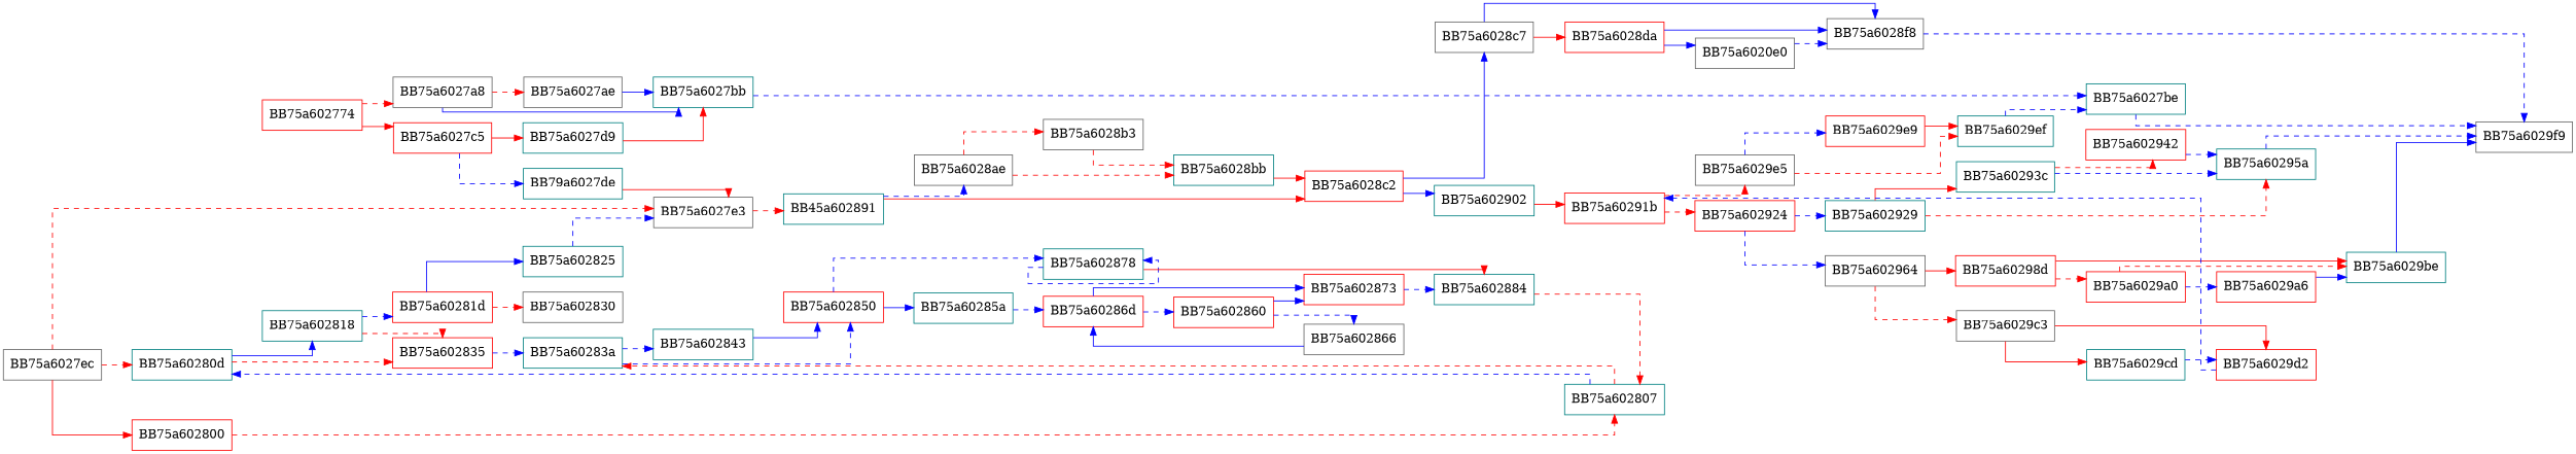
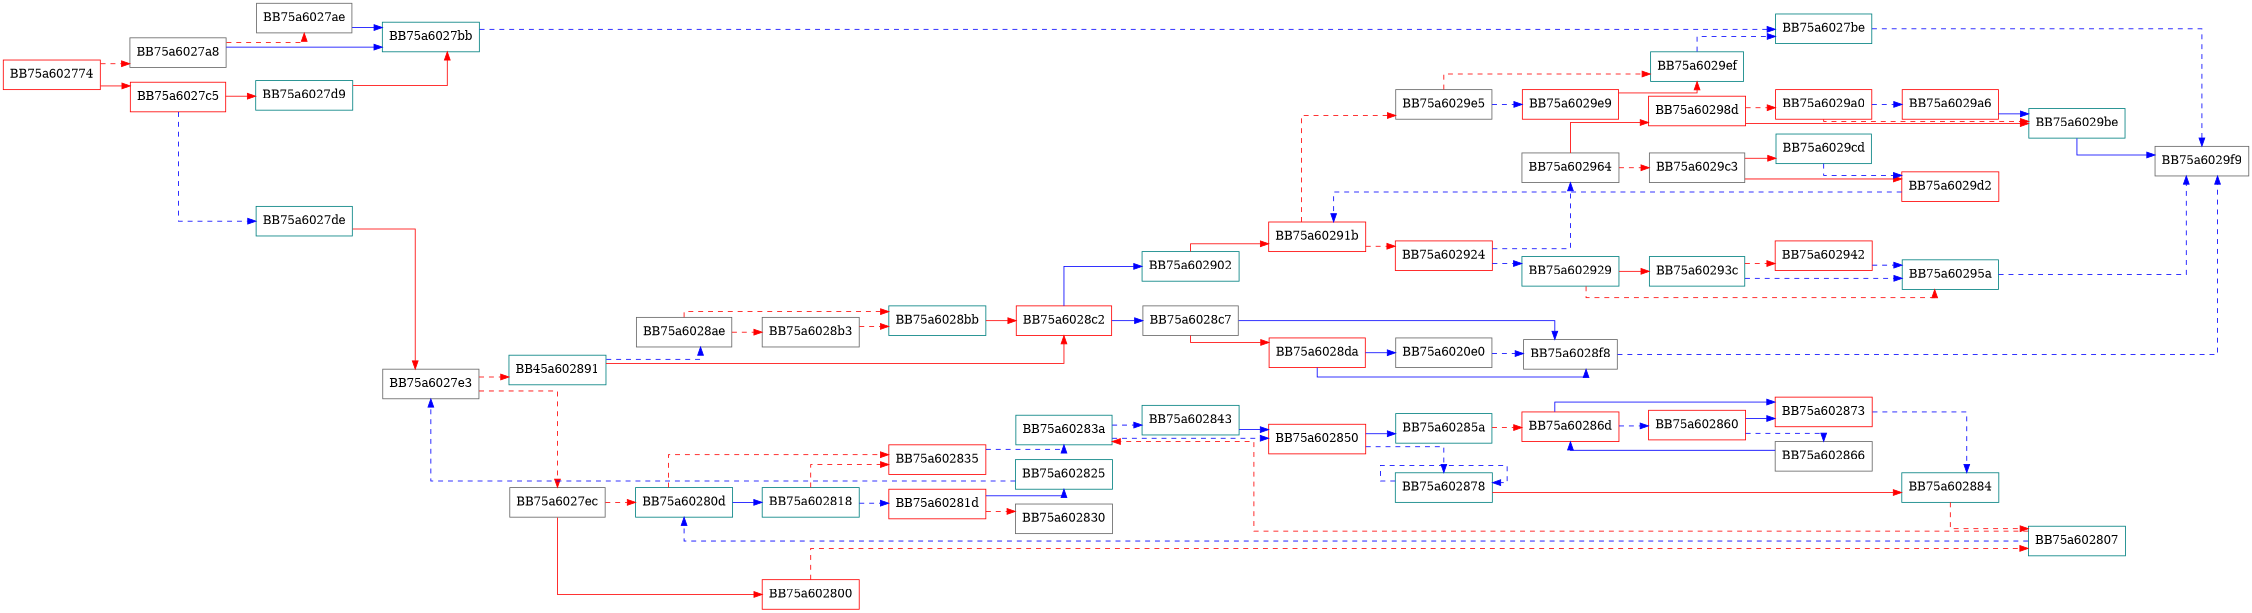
  digraph {
    rankdir=LR
    splines=ortho
    node [color=teal shape=box]
    edge [color=blue style=dashed]
    BB75a602774 [color=red]
    BB75a6027c5 [color=red]
    BB75a6027a8 [color=gray40]
-   BB75a6027de [label=BB79a6027de]
+   BB75a6027de
    BB75a6027d9
    BB75a6027bb
    BB75a6027ae [color=gray40]
    BB75a6027e3 [color=gray40]
    BB75a6027be
    BB75a6029f9 [color=gray40]
    n11 [label=BB45a602891]
    BB75a6027ec [color=gray40]
    BB75a6028c2 [color=red]
    BB75a6028ae [color=gray40]
    BB75a60280d
    BB75a602800 [color=red]
    BB75a602902
    BB75a6028c7 [color=gray40]
    BB75a6028bb
    BB75a6028b3 [color=gray40]
    BB75a602835 [color=red]
    BB75a602818
    BB75a602807
    BB75a60283a
    BB75a60281d [color=red]
    BB75a602850 [color=red]
    BB75a602843
    BB75a602878
    BB75a60285a
    BB75a602830 [color=gray40]
    BB75a602825
    BB75a602884
    BB75a60286d [color=red]
    BB75a602860 [color=red]
    BB75a602873 [color=red]
    BB75a602866 [color=gray40]
    BB75a60291b [color=red]
    BB75a6028f8 [color=gray40]
    BB75a6028da [color=red]
    BB75a6029e5 [color=gray40]
    BB75a602924 [color=red]
    n42 [color=gray40 label=BB75a6020e0]
    BB75a6029ef
    BB75a6029e9 [color=red]
    BB75a602964 [color=gray40]
    BB75a602929
    BB75a6029c3 [color=gray40]
    BB75a60298d [color=red]
    BB75a60295a
    BB75a60293c
    BB75a6029d2 [color=red]
    BB75a6029cd
    BB75a6029be
    BB75a6029a0 [color=red]
    BB75a602942 [color=red]
    BB75a6029a6 [color=red]
    BB75a602774 -> BB75a6027c5 [color=red style=solid]
    BB75a602774 -> BB75a6027a8 [color=red]
    BB75a6027c5 -> BB75a6027de
    BB75a6027c5 -> BB75a6027d9 [color=red style=solid]
    BB75a6027a8 -> BB75a6027bb [style=solid]
    BB75a6027a8 -> BB75a6027ae [color=red]
    BB75a6027de -> BB75a6027e3 [color=red style=solid]
    BB75a6027d9 -> BB75a6027bb [color=red style=solid]
    BB75a6027bb -> BB75a6027be
    BB75a6027ae -> BB75a6027bb [style=solid]
    BB75a6027e3 -> n11 [color=red]
-   BB75a6027ec -> BB75a6027e3 [color=red]
+   BB75a6027e3 -> BB75a6027ec [color=red]
    BB75a6027be -> BB75a6029f9
    n11 -> BB75a6028c2 [color=red style=solid]
    n11 -> BB75a6028ae
    BB75a6027ec -> BB75a60280d [color=red]
    BB75a6027ec -> BB75a602800 [color=red style=solid]
    BB75a6028c2 -> BB75a602902 [style=solid]
    BB75a6028c2 -> BB75a6028c7 [style=solid]
    BB75a6028ae -> BB75a6028bb [color=red]
    BB75a6028ae -> BB75a6028b3 [color=red]
    BB75a60280d -> BB75a602835 [color=red]
    BB75a60280d -> BB75a602818 [style=solid]
    BB75a602800 -> BB75a602807 [color=red]
    BB75a602902 -> BB75a60291b [color=red style=solid]
    BB75a6028c7 -> BB75a6028f8 [style=solid]
    BB75a6028c7 -> BB75a6028da [color=red style=solid]
    BB75a6028bb -> BB75a6028c2 [color=red style=solid]
    BB75a6028b3 -> BB75a6028bb [color=red]
    BB75a602835 -> BB75a60283a
    BB75a602818 -> BB75a602835 [color=red]
    BB75a602818 -> BB75a60281d
    BB75a602807 -> BB75a60280d
    BB75a602807 -> BB75a60283a [color=red]
    BB75a60283a -> BB75a602850
    BB75a60283a -> BB75a602843
    BB75a60281d -> BB75a602830 [color=red]
    BB75a60281d -> BB75a602825 [style=solid]
    BB75a602850 -> BB75a602878
    BB75a602850 -> BB75a60285a [style=solid]
    BB75a602843 -> BB75a602850 [style=solid]
    BB75a602878 -> BB75a602878
    BB75a602878 -> BB75a602884 [color=red style=solid]
-   BB75a60285a -> BB75a60286d
+   BB75a60285a -> BB75a60286d [color=red]
    BB75a602825 -> BB75a6027e3
    BB75a602884 -> BB75a602807 [color=red]
    BB75a60286d -> BB75a602860
    BB75a60286d -> BB75a602873 [style=solid]
    BB75a602860 -> BB75a602873 [style=solid]
    BB75a602860 -> BB75a602866
    BB75a602873 -> BB75a602884
    BB75a602866 -> BB75a60286d [style=solid]
    BB75a60291b -> BB75a6029e5 [color=red]
    BB75a60291b -> BB75a602924 [color=red]
    BB75a6028f8 -> BB75a6029f9
    BB75a6028da -> BB75a6028f8 [style=solid]
    BB75a6028da -> n42 [style=solid]
    BB75a6029e5 -> BB75a6029ef [color=red]
    BB75a6029e5 -> BB75a6029e9
    BB75a602924 -> BB75a602964
    BB75a602924 -> BB75a602929
    n42 -> BB75a6028f8
    BB75a6029ef -> BB75a6027be
    BB75a6029e9 -> BB75a6029ef [color=red style=solid]
    BB75a602964 -> BB75a6029c3 [color=red]
    BB75a602964 -> BB75a60298d [color=red style=solid]
    BB75a602929 -> BB75a60295a [color=red]
    BB75a602929 -> BB75a60293c [color=red style=solid]
    BB75a6029c3 -> BB75a6029d2 [color=red style=solid]
    BB75a6029c3 -> BB75a6029cd [color=red style=solid]
    BB75a60298d -> BB75a6029be [color=red style=solid]
    BB75a60298d -> BB75a6029a0 [color=red]
    BB75a60295a -> BB75a6029f9
    BB75a60293c -> BB75a60295a
    BB75a60293c -> BB75a602942 [color=red]
    BB75a6029d2 -> BB75a60291b
    BB75a6029cd -> BB75a6029d2
    BB75a6029be -> BB75a6029f9 [style=solid]
    BB75a6029a0 -> BB75a6029be [color=red]
    BB75a6029a0 -> BB75a6029a6
    BB75a602942 -> BB75a60295a
    BB75a6029a6 -> BB75a6029be [style=solid]
  }
